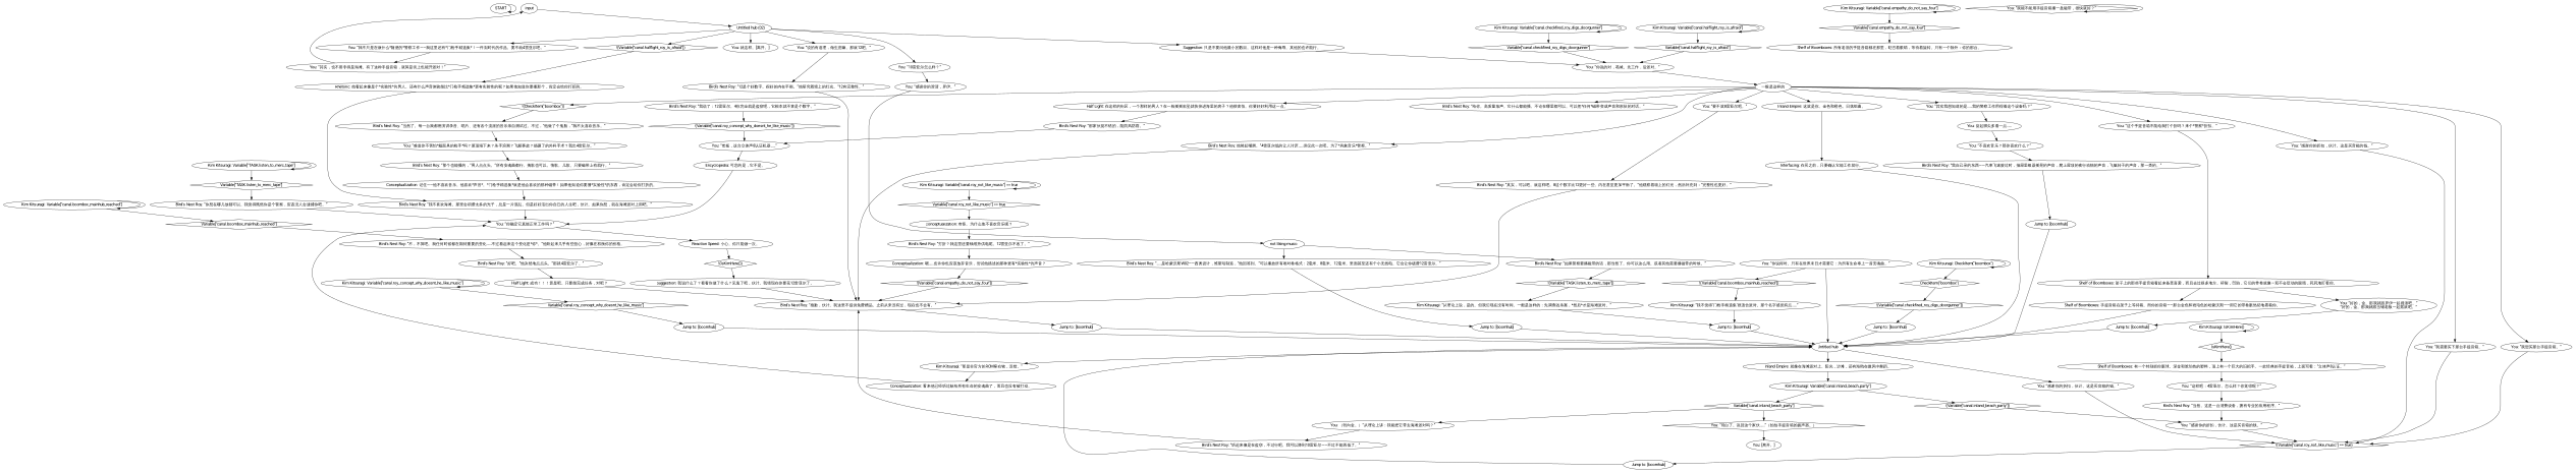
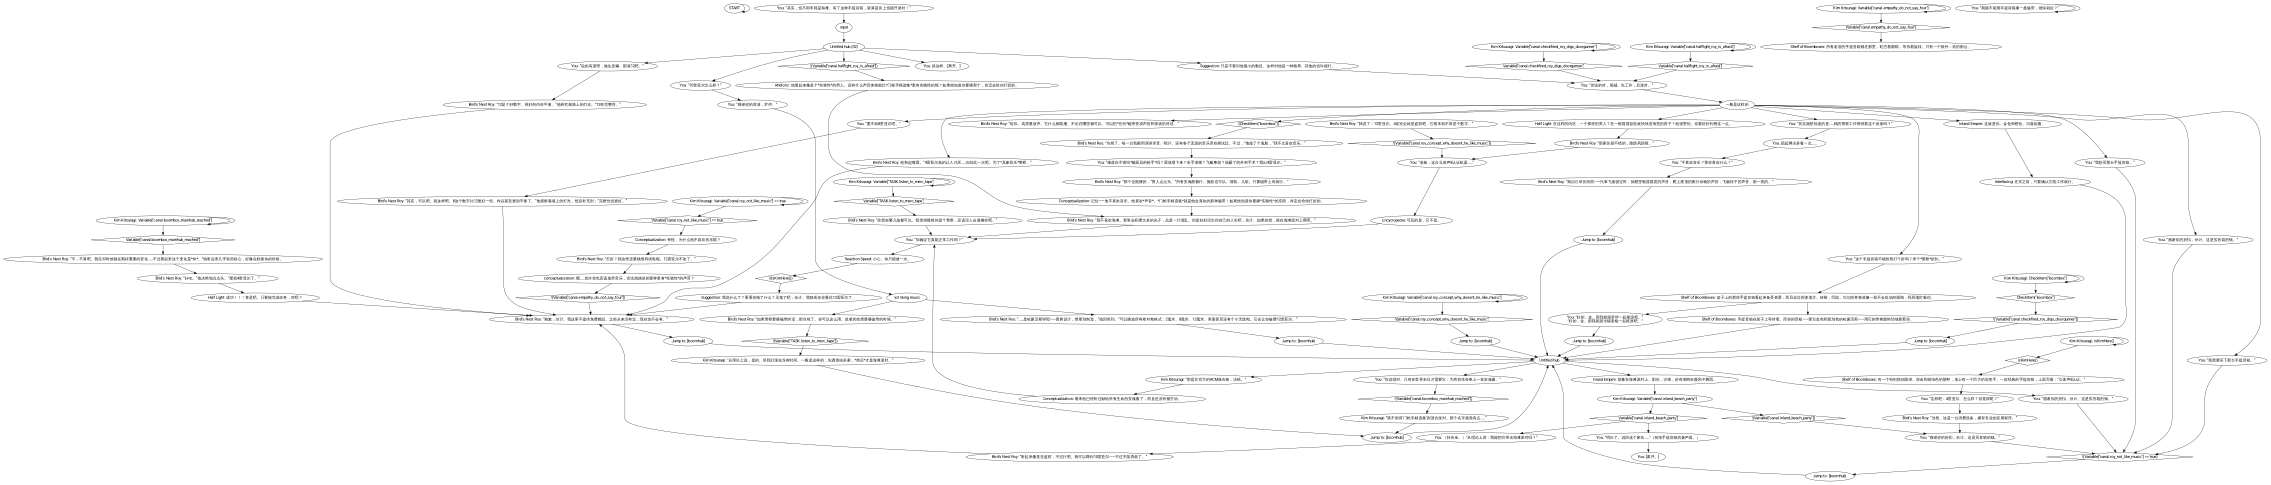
  digraph {
    fontname=Roboto
    node [fontname=Roboto]
    edge [fontname=Roboto]
    n1 [label=START]
    n2 [label=input]
    n3 [label="Untitled hub (02)"]
    n4 [label="Suggestion: 只是不要问他最小的数目。这样对他是一种侮辱。其他的也许能行。"]
    n5 [label="!(Variable[\"canal.halflight_roy_is_afraid\"])" shape=diamond]
-   n6 [label="You: “我不只是在做什么*随便的*警察工作——我这里还有*门枪手精选集*！一件划时代的作品。要不就4雷亚尔吧。”"]
    n7 [label="You: 就这样。[离开。]"]
    n8 [label="You: “说的有道理，做生意嘛。那就12吧。”"]
    n9 [label="You: “10雷亚尔怎么样？”"]
    n10 [label="Bird's Nest Roy: “你想在哪儿放都可以。我觉得既然你是个警察，应该没人会逮捕你吧。”"]
    n11 [label="You: “你确定它真能正常工作吗？”"]
    n12 [label="Reaction Speed: 小心。你只能做一次。"]
    n13 [label="Kim Kitsuragi: “我不觉得‘门枪手精选集’很适合派对。那个名字感觉有点……”"]
    n14 [label="Jump to: [boomhub]"]
    n15 [label="Untitled hub"]
    n16 [label="Shelf of Boomboxes: 架子上的那些手提音箱看起来备受喜爱，而且去过很多地方。碎裂，凹陷，它们的带卷就像一双不会眨动的眼睛，死死地盯着你。"]
    n17 [label="Shelf of Boomboxes: 手提音箱在架子上等待着。而你的音箱——那台金色和琥珀色的哈蒙沃斯——用它的带卷眼热切地看着你。"]
    n18 [label="You: “好的，金。那我就跟罗伊一起摇滚吧。”\n“好的，金。那我就跟当铺老板一起摇滚吧。”"]
    n19 [label="Jump to: [boomhub]"]
    n20 [label="Bird's Nest Roy: “打折？我这里还要钱维持供电呢。12雷亚尔不改了。”"]
    n21 [label="Conceptualization: 嗯……也许你也应该放弃音乐，尝试他描述的那种更有*实验性*的声音？"]
    n22 [label="!(Variable[\"canal.empathy_do_not_say_four\"])" shape=diamond]
    n23 [label="Kim Kitsuragi: Variable[\"canal.roy_concept_why_doesnt_he_like_music\"]"]
    n24 [label="Variable[\"canal.roy_concept_why_doesnt_he_like_music\"]" shape=diamond]
    n25 [label="Jump to: [boomhub]"]
    n26 [label="!(Variable[\"canal.roy_concept_why_doesnt_he_like_music\"])" shape=diamond]
    n27 [label="You: “老板，这台立体声8认证机器……”"]
    n28 [label="Encyclopedia: 可悲的是，它不是。"]
    n29 [label="Kim Kitsuragi: Variable[\"canal.empathy_do_not_say_four\"]"]
    n30 [label="Variable[\"canal.empathy_do_not_say_four\"]" shape=diamond]
    n31 [label="Shelf of Boomboxes: 所有老旧的手提音箱都在那里，眨巴着眼睛，等待着旋转。只有一个除外：你的那台。"]
    n32 [label="Bird's Nest Roy: “抱歉，伙计。我这里不提供免费赠品。之前从来没有过，现在也不会有。”"]
    n33 [label="Jump to: [boomhub]"]
    n34 [label="Inland Empire: 就像在海滩派对上。阳光，沙滩，还有海鸥在微风中舞蹈。"]
    n35 [label="Kim Kitsuragi: “那是非官方的RCM座右铭，没错。”"]
    n36 [label="You: “感谢你的折扣，伙计。这是买音箱的钱。”"]
    n37 [label="You: “你说得对。只有在世界末日才需要它：为所有生命奉上一首安魂曲。”"]
    n38 [label="Jump to: [boomhub]"]
    n39 [label="Half Light: 在这样的街区，一个那样的男人？在一栋摇摇欲坠就快掉进海里的房子？他很害怕。你要好好利用这一点。"]
    n40 [label="Bird's Nest Roy: “那家伙挺不错的，能防风防雨。”"]
    n41 [label="!(IsKimHere())" shape=diamond]
    n42 [label="Jump to: [boomhub]"]
    n43 [label="You: “你说的对，曷城。先工作，后派对。”"]
    n44 [label="一般是这样的"]
    n45 [label="You: “难道你不害怕*戴面具的枪手*吗？屋顶塌下来？杀手浪潮？飞艇事故？搞砸了的外科手术？我出4雷亚尔。”"]
    n46 [label="Bird's Nest Roy: “那个也能播的，”男人点点头。“所有安魂曲都行。挽歌也可以。情歌。儿歌。只要磁带上有就行。”"]
    n47 [label="Conceptualization: 记住——他不喜欢音乐。他喜欢*声音*。*门枪手精选集*就是他会喜欢的那种磁带！如果他知道你要播*实验性*的东西，肯定会给你打折的。"]
    n48 [label="Conceptualization: 奇怪。为什么他不喜欢音乐呢？"]
    n49 [label="Bird's Nest Roy: “我不喜欢海滩。那里会积攒太多的光子，总是一片混乱。但是好好活出你自己的人生吧，伙计。如果你想，就在海滩派对上用吧。”"]
    n50 [label="Conceptualization: 看来他已经听过献给所有生命的安魂曲了，而且也没有被打动。"]
    n51 [label="Bird's Nest Roy: “……是哈蒙沃斯W02——西奥设计，维斯珀制造，”他回答到。“可以播放所有卷对卷格式：2毫米、8毫米、12毫米。里面甚至还有个小无线电。它会让你破费12雷亚尔。”"]
    n52 [label="Jump to: [boomhub]"]
    n53 [label="You: “不喜欢音乐？那你喜欢什么？”"]
    n54 [label="Bird's Nest Roy: “我自己录的东西——汽車飞速驶过时，抽屉里银器摇晃的声音，爬上屋顶的夜行动物的声音，飞艇转子的声音，那一类的。”"]
    n55 [label="Shelf of Boomboxes: 有一个特别抓你眼球。深金和琥珀色的塑料，顶上有一个巨大的旧把手。一款经典的手提音箱，上面写着：“立体声8认证。”"]
    n56 [label="You: “这样吧：4雷亚尔。怎么样？你觉得呢？”"]
    n57 [label="Bird's Nest Roy: “当然。这是一台消费设备，拥有专业的应用程序。”"]
    n58 [label="Kim Kitsuragi: Variable[\"canal.inland_beach_party\"]"]
    n59 [label="Variable[\"canal.inland_beach_party\"]" shape=diamond]
    n60 [label="!(Variable[\"canal.inland_beach_party\"])" shape=diamond]
    n61 [label="Inland Empire: 这就是你。金色和橙色。日落组曲。"]
    n62 [label="!(CheckItem(\"boombox\"))" shape=diamond]
    n63 [label="You: “要不就8雷亚尔吧。”"]
    n64 [label="Bird's Nest Roy: “给你。高质量放声。它什么都能播。不论在哪里都可以。可以把*任何*磁带变成声音和形状的对话。”"]
    n65 [label="Bird's Nest Roy: 他努起嘴唇。“4雷亚尔低的让人讨厌……但仅此一次吧。为了*具象音乐*警察。”"]
    n66 [label="You: “我想买那台手提音箱。”"]
    n67 [label="You: “其实我想知道的是……我的警察工作用得着这个设备吗？”"]
    n68 [label="You: “这个手提音箱不能给我打个折吗？来个*警察*折扣。”"]
    n69 [label="You: “感谢你的折扣，伙计。这是买音箱的钱。”"]
    n70 [label="You: “我需要买下那台手提音箱。”"]
    n71 [label="Suggestion: 我说什么了？看看你做了什么？见鬼了吧，伙计。我猜现在你要花12雷亚尔了。"]
    n72 [label="Bird's Nest Roy: “当然了。每一台我都用演讲录音、唱片、还有各个流派的音乐亲自测试过。不过，”他做了个鬼脸，“我不太喜欢音乐。”"]
    n73 [label="You: [离开。]"]
    n74 [label="Kim Kitsuragi: Variable[\"canal.halflight_roy_is_afraid\"]"]
    n75 [label="Variable[\"canal.halflight_roy_is_afraid\"]" shape=diamond]
    n76 [label="Rhetoric: 他看起来像是个*实验性*的男人。还有什么声音体验能比*门枪手精选集*更有实验性的呢？如果他知道你要播那个，肯定会给你打折的。"]
    n77 [label="You: “其实，也不用非得是海滩。有了这种手提音箱，就算是街上也能开派对！”"]
    n78 [label="You: “感谢你的折扣，伙计。这是买音箱的钱。”"]
    n79 [label="Interfacing: 在买之前，只要确认它能工作就行。"]
-   n80 [label="You: “我能不能用手提音箱播一盘磁带，很快就好？”" shape=diamond]
+   n80 [label="You: “我能不能用手提音箱播一盘磁带，很快就好？”"]
    n81 [label="Kim Kitsuragi: Variable[\"canal.checkfired_roy_digs_doorgunner\"]"]
    n82 [label="Variable[\"canal.checkfired_roy_digs_doorgunner\"]" shape=diamond]
    n83 [label="!(Variable[\"canal.checkfired_roy_digs_doorgunner\"])" shape=diamond]
    n84 [label="!(Variable[\"canal.roy_not_like_music\"] == true)" shape=diamond]
    n85 [label="!(Variable[\"canal.boombox_mainhub_reached\"])" shape=diamond]
    n86 [label="Bird's Nest Roy: “其实，可以吧。就这样吧。8这个数字比12更好一些。内在甚至更加平衡了。”他观察着墙上的灯光，然后补充到：“完整性也更好。”"]
    n87 [label="You: 踮起脚尖多看一点……"]
    n88 [label="Bird's Nest Roy: “如果警察要播磁带的话，那当然了。你可以这么用。或者其他需要播磁带的时候。”"]
    n89 [label="!(Variable[\"TASK.listen_to_merc_tape\"])" shape=diamond]
    n90 [label="Kim Kitsuragi: “从理论上说，是的。但我们现在没有时间。一般是这样的：先调查凶杀案，*然后*才是海滩派对。”"]
-   n91 [label="You: “明白了。说回这个家伙……”（拍拍手提音箱的扬声器。）" shape=diamond]
+   n91 [label="You: “明白了。说回这个家伙……”（拍拍手提音箱的扬声器。）"]
    n92 [label="You: “感谢你的澄清，罗伊。”"]
    n93 [label="not liking music"]
    n94 [label="Bird's Nest Roy: “听起来像是在盗窃，不过行吧。我可以降到10雷亚尔——不过不能再低了。”"]
    n95 [label="Kim Kitsuragi: Variable[\"TASK.listen_to_merc_tape\"]"]
    n96 [label="Variable[\"TASK.listen_to_merc_tape\"]" shape=diamond]
    n97 [label="Kim Kitsuragi: IsKimHere()"]
    n98 [label="IsKimHere()" shape=diamond]
    n99 [label="Bird's Nest Roy: “12是个好数字。很好的内在平衡。”他研究着墙上的灯光。“12有完整性。”"]
    n100 [label="Kim Kitsuragi: Variable[\"canal.boombox_mainhub_reached\"]"]
    n101 [label="Variable[\"canal.boombox_mainhub_reached\"]" shape=diamond]
    n102 [label="Bird's Nest Roy: “不，不算吧。我任何时候都在期待重要的变化……不过看起来这个变化是*你*。”他听起来几乎有些担心，好像在权衡你的价格。"]
    n103 [label="Bird's Nest Roy: “好吧。”他决然地点点头。“那就4雷亚尔了。”"]
    n104 [label="Half Light: 成功！！！算是吧。只要能完成任务，对吧？"]
    n105 [label="Kim Kitsuragi: CheckItem(\"boombox\")"]
    n106 [label="CheckItem(\"boombox\")" shape=diamond]
    n107 [label="Jump to: [boomhub]"]
    n108 [label="Kim Kitsuragi: Variable[\"canal.roy_not_like_music\"] == true"]
    n109 [label="Variable[\"canal.roy_not_like_music\"] == true" shape=diamond]
    n110 [label="Bird's Nest Roy: “我说了：12雷亚尔。4你完全就是盗窃吧，它根本就不算是个数字。”"]
    n111 [label="You: （转向金。）“从理论上讲：我能把它带去海滩派对吗？”"]
    n1 -> n1
    n2 -> n3
    n3 -> n4
    n3 -> n5
-   n3 -> n6
    n3 -> n7
    n3 -> n8
    n3 -> n9
    n4 -> n43
    n5 -> n76
-   n6 -> n77
    n8 -> n99
    n9 -> n92
    n10 -> n11
    n11 -> n12
    n12 -> n41
    n13 -> n14
    n14 -> n15
    n15 -> n34
    n15 -> n35
    n15 -> n36
-   n37 -> n15
+   n15 -> n37
    n16 -> n17
    n16 -> n18
    n17 -> n15
    n18 -> n19
    n19 -> n15
    n20 -> n21
    n21 -> n22
    n22 -> n32
    n23 -> n23
    n23 -> n24
    n24 -> n25
    n25 -> n15
    n26 -> n27
    n27 -> n28
    n28 -> n11
    n29 -> n29
    n29 -> n30
    n30 -> n31
    n32 -> n33
    n33 -> n15
    n34 -> n58
    n35 -> n50
    n36 -> n84
    n37 -> n85
    n38 -> n15
    n39 -> n40
    n40 -> n27
    n41 -> n71
    n42 -> n15
    n43 -> n44
    n44 -> n39
    n44 -> n61
    n44 -> n62
    n44 -> n63
    n44 -> n64
    n44 -> n65
    n44 -> n66
    n44 -> n67
    n44 -> n68
    n44 -> n69
    n44 -> n70
    n45 -> n46
    n46 -> n47
    n47 -> n49
    n48 -> n20
    n49 -> n11
    n50 -> n11
    n51 -> n52
    n52 -> n15
    n53 -> n54
    n54 -> n38
    n55 -> n56
    n56 -> n57
    n57 -> n78
    n58 -> n59
    n58 -> n60
    n59 -> n91
    n59 -> n111
    n60 -> n78
    n61 -> n79
    n62 -> n72
    n63 -> n86
    n65 -> n32
    n66 -> n84
    n67 -> n87
    n68 -> n16
    n69 -> n84
    n70 -> n84
    n71 -> n32
    n72 -> n45
    n74 -> n74
    n74 -> n75
    n75 -> n43
    n76 -> n49
    n77 -> n2
    n78 -> n84
    n79 -> n15
    n80 -> n80
    n81 -> n81
    n81 -> n82
    n82 -> n43
    n83 -> n42
    n84 -> n107
    n85 -> n13
    n86 -> n32
    n87 -> n53
    n88 -> n89
    n89 -> n90
    n90 -> n14
    n91 -> n73
    n92 -> n93
    n93 -> n51
    n93 -> n88
    n94 -> n32
    n95 -> n95
    n95 -> n96
    n96 -> n10
    n97 -> n97
    n97 -> n98
    n98 -> n55
    n99 -> n32
    n100 -> n100
    n100 -> n101
    n101 -> n102
    n102 -> n103
    n103 -> n104
    n104 -> n32
    n105 -> n105
    n105 -> n106
    n106 -> n83
    n107 -> n15
    n108 -> n108
    n108 -> n109
    n109 -> n48
    n110 -> n26
    n111 -> n94
  }
